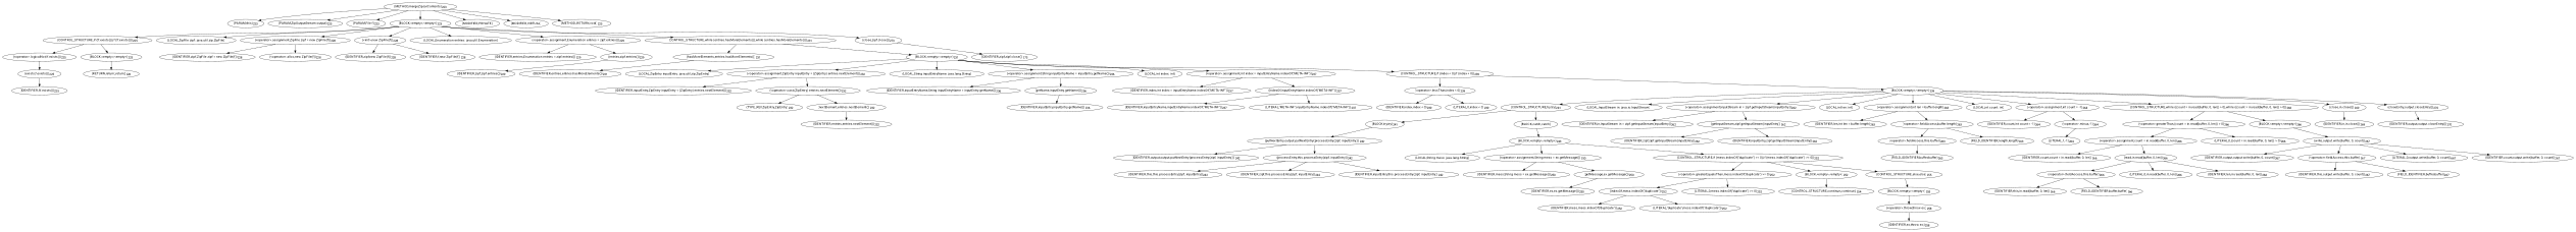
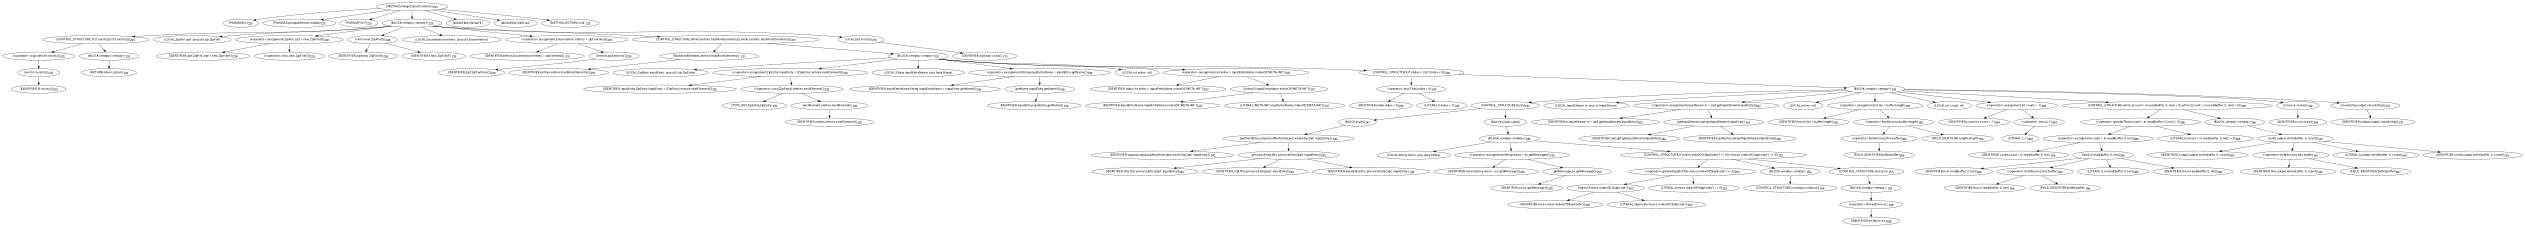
  digraph {
    fontname=Roboto
    node [fontname=Roboto]
    edge [fontname=Roboto]
    n1 [label=<(METHOD,mergeZipJarContents)<SUB>223</SUB>>]
    n2 [label=<(PARAM,this)<SUB>223</SUB>>]
    n3 [label=<(PARAM,ZipOutputStream output)<SUB>223</SUB>>]
    n4 [label=<(PARAM,File f)<SUB>223</SUB>>]
    n5 [label=<(BLOCK,&lt;empty&gt;,&lt;empty&gt;)<SUB>223</SUB>>]
    n6 [label=<(MODIFIER,PRIVATE)>]
    n7 [label=<(MODIFIER,VIRTUAL)>]
    n8 [label=<(METHOD_RETURN,void)<SUB>223</SUB>>]
    n9 [label=<(CONTROL_STRUCTURE,if (!f.exists()),if (!f.exists()))<SUB>225</SUB>>]
    n10 [label=<(LOCAL,ZipFile zipf: java.util.zip.ZipFile)>]
    n11 [label=<(&lt;operator&gt;.assignment,ZipFile zipf = new ZipFile(f))<SUB>228</SUB>>]
    n12 [label=<(&lt;init&gt;,new ZipFile(f))<SUB>228</SUB>>]
    n13 [label=<(LOCAL,Enumeration entries: java.util.Enumeration)>]
    n14 [label=<(&lt;operator&gt;.assignment,Enumeration entries = zipf.entries())<SUB>229</SUB>>]
    n15 [label=<(CONTROL_STRUCTURE,while (entries.hasMoreElements()),while (entries.hasMoreElements()))<SUB>231</SUB>>]
    n16 [label=<(close,zipf.close())<SUB>273</SUB>>]
    n17 [label=<(&lt;operator&gt;.logicalNot,!f.exists())<SUB>225</SUB>>]
    n18 [label=<(BLOCK,&lt;empty&gt;,&lt;empty&gt;)<SUB>225</SUB>>]
    n19 [label=<(IDENTIFIER,zipf,ZipFile zipf = new ZipFile(f))<SUB>228</SUB>>]
    n20 [label=<(&lt;operator&gt;.alloc,new ZipFile(f))<SUB>228</SUB>>]
    n21 [label=<(IDENTIFIER,zipf,new ZipFile(f))<SUB>228</SUB>>]
    n22 [label=<(IDENTIFIER,f,new ZipFile(f))<SUB>228</SUB>>]
    n23 [label=<(IDENTIFIER,entries,Enumeration entries = zipf.entries())<SUB>229</SUB>>]
    n24 [label=<(entries,zipf.entries())<SUB>229</SUB>>]
    n25 [label=<(hasMoreElements,entries.hasMoreElements())<SUB>231</SUB>>]
    n26 [label=<(BLOCK,&lt;empty&gt;,&lt;empty&gt;)<SUB>231</SUB>>]
    n27 [label=<(IDENTIFIER,zipf,zipf.close())<SUB>273</SUB>>]
    n28 [label=<(exists,f.exists())<SUB>225</SUB>>]
    n29 [label=<(RETURN,return;,return;)<SUB>226</SUB>>]
    n30 [label=<(IDENTIFIER,f,f.exists())<SUB>225</SUB>>]
    n31 [label=<(IDENTIFIER,zipf,zipf.entries())<SUB>229</SUB>>]
    n32 [label=<(IDENTIFIER,entries,entries.hasMoreElements())<SUB>231</SUB>>]
    n33 [label=<(LOCAL,ZipEntry inputEntry: java.util.zip.ZipEntry)>]
    n34 [label=<(&lt;operator&gt;.assignment,ZipEntry inputEntry = (ZipEntry) entries.nextElement())<SUB>232</SUB>>]
    n35 [label=<(LOCAL,String inputEntryName: java.lang.String)>]
    n36 [label=<(&lt;operator&gt;.assignment,String inputEntryName = inputEntry.getName())<SUB>236</SUB>>]
    n37 [label=<(LOCAL,int index: int)>]
    n38 [label=<(&lt;operator&gt;.assignment,int index = inputEntryName.indexOf(&quot;META-INF&quot;))<SUB>237</SUB>>]
    n39 [label=<(CONTROL_STRUCTURE,if (index &lt; 0),if (index &lt; 0))<SUB>239</SUB>>]
    n40 [label=<(IDENTIFIER,inputEntry,ZipEntry inputEntry = (ZipEntry) entries.nextElement())<SUB>232</SUB>>]
    n41 [label=<(&lt;operator&gt;.cast,(ZipEntry) entries.nextElement())<SUB>232</SUB>>]
    n42 [label=<(IDENTIFIER,inputEntryName,String inputEntryName = inputEntry.getName())<SUB>236</SUB>>]
    n43 [label=<(getName,inputEntry.getName())<SUB>236</SUB>>]
    n44 [label=<(IDENTIFIER,index,int index = inputEntryName.indexOf(&quot;META-INF&quot;))<SUB>237</SUB>>]
    n45 [label=<(indexOf,inputEntryName.indexOf(&quot;META-INF&quot;))<SUB>237</SUB>>]
    n46 [label=<(&lt;operator&gt;.lessThan,index &lt; 0)<SUB>239</SUB>>]
    n47 [label=<(BLOCK,&lt;empty&gt;,&lt;empty&gt;)<SUB>239</SUB>>]
    n48 [label=<(TYPE_REF,ZipEntry,ZipEntry)<SUB>232</SUB>>]
    n49 [label=<(nextElement,entries.nextElement())<SUB>232</SUB>>]
    n50 [label=<(IDENTIFIER,entries,entries.nextElement())<SUB>232</SUB>>]
    n51 [label=<(IDENTIFIER,inputEntry,inputEntry.getName())<SUB>236</SUB>>]
    n52 [label=<(IDENTIFIER,inputEntryName,inputEntryName.indexOf(&quot;META-INF&quot;))<SUB>237</SUB>>]
    n53 [label=<(LITERAL,&quot;META-INF&quot;,inputEntryName.indexOf(&quot;META-INF&quot;))<SUB>237</SUB>>]
    n54 [label=<(IDENTIFIER,index,index &lt; 0)<SUB>239</SUB>>]
    n55 [label=<(LITERAL,0,index &lt; 0)<SUB>239</SUB>>]
    n56 [label=<(CONTROL_STRUCTURE,try,try)<SUB>241</SUB>>]
    n57 [label=<(LOCAL,InputStream in: java.io.InputStream)>]
    n58 [label=<(&lt;operator&gt;.assignment,InputStream in = zipf.getInputStream(inputEntry))<SUB>262</SUB>>]
    n59 [label=<(LOCAL,int len: int)>]
    n60 [label=<(&lt;operator&gt;.assignment,int len = buffer.length)<SUB>263</SUB>>]
    n61 [label=<(LOCAL,int count: int)>]
    n62 [label=<(&lt;operator&gt;.assignment,int count = -1)<SUB>264</SUB>>]
    n63 [label=<(CONTROL_STRUCTURE,while ((count = in.read(buffer, 0, len)) &gt; 0),while ((count = in.read(buffer, 0, len)) &gt; 0))<SUB>266</SUB>>]
    n64 [label=<(close,in.close())<SUB>269</SUB>>]
    n65 [label=<(closeEntry,output.closeEntry())<SUB>270</SUB>>]
    n66 [label=<(BLOCK,try,try)<SUB>241</SUB>>]
    n67 [label=<(BLOCK,catch,catch)>]
    n68 [label=<(IDENTIFIER,in,InputStream in = zipf.getInputStream(inputEntry))<SUB>262</SUB>>]
    n69 [label=<(getInputStream,zipf.getInputStream(inputEntry))<SUB>262</SUB>>]
    n70 [label=<(IDENTIFIER,len,int len = buffer.length)<SUB>263</SUB>>]
    n71 [label=<(&lt;operator&gt;.fieldAccess,buffer.length)<SUB>263</SUB>>]
    n72 [label=<(IDENTIFIER,count,int count = -1)<SUB>264</SUB>>]
    n73 [label=<(&lt;operator&gt;.minus,-1)<SUB>264</SUB>>]
    n74 [label=<(&lt;operator&gt;.greaterThan,(count = in.read(buffer, 0, len)) &gt; 0)<SUB>266</SUB>>]
    n75 [label=<(BLOCK,&lt;empty&gt;,&lt;empty&gt;)<SUB>266</SUB>>]
    n76 [label=<(IDENTIFIER,in,in.close())<SUB>269</SUB>>]
    n77 [label=<(IDENTIFIER,output,output.closeEntry())<SUB>270</SUB>>]
    n78 [label=<(putNextEntry,output.putNextEntry(processEntry(zipf, inputEntry)))<SUB>242</SUB>>]
    n79 [label=<(BLOCK,&lt;empty&gt;,&lt;empty&gt;)<SUB>243</SUB>>]
    n80 [label=<(IDENTIFIER,output,output.putNextEntry(processEntry(zipf, inputEntry)))<SUB>242</SUB>>]
    n81 [label=<(processEntry,this.processEntry(zipf, inputEntry))<SUB>242</SUB>>]
    n82 [label=<(IDENTIFIER,this,this.processEntry(zipf, inputEntry))<SUB>242</SUB>>]
    n83 [label=<(IDENTIFIER,zipf,this.processEntry(zipf, inputEntry))<SUB>242</SUB>>]
    n84 [label=<(IDENTIFIER,inputEntry,this.processEntry(zipf, inputEntry))<SUB>242</SUB>>]
    n85 [label=<(LOCAL,String mess: java.lang.String)>]
    n86 [label=<(&lt;operator&gt;.assignment,String mess = ex.getMessage())<SUB>250</SUB>>]
    n87 [label=<(CONTROL_STRUCTURE,if (mess.indexOf(&quot;duplicate&quot;) &gt;= 0),if (mess.indexOf(&quot;duplicate&quot;) &gt;= 0))<SUB>252</SUB>>]
    n88 [label=<(IDENTIFIER,mess,String mess = ex.getMessage())<SUB>250</SUB>>]
    n89 [label=<(getMessage,ex.getMessage())<SUB>250</SUB>>]
    n90 [label=<(&lt;operator&gt;.greaterEqualsThan,mess.indexOf(&quot;duplicate&quot;) &gt;= 0)<SUB>252</SUB>>]
    n91 [label=<(BLOCK,&lt;empty&gt;,&lt;empty&gt;)<SUB>252</SUB>>]
    n92 [label=<(CONTROL_STRUCTURE,else,else)<SUB>255</SUB>>]
    n93 [label=<(IDENTIFIER,ex,ex.getMessage())<SUB>250</SUB>>]
    n94 [label=<(indexOf,mess.indexOf(&quot;duplicate&quot;))<SUB>252</SUB>>]
    n95 [label=<(LITERAL,0,mess.indexOf(&quot;duplicate&quot;) &gt;= 0)<SUB>252</SUB>>]
    n96 [label=<(CONTROL_STRUCTURE,continue;,continue;)<SUB>254</SUB>>]
    n97 [label=<(BLOCK,&lt;empty&gt;,&lt;empty&gt;)<SUB>255</SUB>>]
    n98 [label=<(IDENTIFIER,mess,mess.indexOf(&quot;duplicate&quot;))<SUB>252</SUB>>]
    n99 [label=<(LITERAL,&quot;duplicate&quot;,mess.indexOf(&quot;duplicate&quot;))<SUB>252</SUB>>]
    n100 [label=<(&lt;operator&gt;.throw,throw ex;)<SUB>258</SUB>>]
    n101 [label=<(IDENTIFIER,ex,throw ex;)<SUB>258</SUB>>]
    n102 [label=<(IDENTIFIER,zipf,zipf.getInputStream(inputEntry))<SUB>262</SUB>>]
    n103 [label=<(IDENTIFIER,inputEntry,zipf.getInputStream(inputEntry))<SUB>262</SUB>>]
    n104 [label=<(&lt;operator&gt;.fieldAccess,this.buffer)<SUB>263</SUB>>]
    n105 [label=<(FIELD_IDENTIFIER,length,length)<SUB>263</SUB>>]
    n106 [label=<(FIELD_IDENTIFIER,buffer,buffer)<SUB>263</SUB>>]
    n107 [label=<(LITERAL,1,-1)<SUB>264</SUB>>]
    n108 [label=<(&lt;operator&gt;.assignment,count = in.read(buffer, 0, len))<SUB>266</SUB>>]
    n109 [label=<(LITERAL,0,(count = in.read(buffer, 0, len)) &gt; 0)<SUB>266</SUB>>]
    n110 [label=<(write,output.write(buffer, 0, count))<SUB>267</SUB>>]
    n111 [label=<(IDENTIFIER,count,count = in.read(buffer, 0, len))<SUB>266</SUB>>]
    n112 [label=<(read,in.read(buffer, 0, len))<SUB>266</SUB>>]
+   n113 [label=<(IDENTIFIER,in,in.read(buffer, 0, len))<SUB>266</SUB>>]
    n114 [label=<(&lt;operator&gt;.fieldAccess,this.buffer)<SUB>266</SUB>>]
    n115 [label=<(LITERAL,0,in.read(buffer, 0, len))<SUB>266</SUB>>]
    n116 [label=<(IDENTIFIER,len,in.read(buffer, 0, len))<SUB>266</SUB>>]
    n117 [label=<(IDENTIFIER,this,in.read(buffer, 0, len))<SUB>266</SUB>>]
    n118 [label=<(FIELD_IDENTIFIER,buffer,buffer)<SUB>266</SUB>>]
    n119 [label=<(IDENTIFIER,output,output.write(buffer, 0, count))<SUB>267</SUB>>]
    n120 [label=<(&lt;operator&gt;.fieldAccess,this.buffer)<SUB>267</SUB>>]
    n121 [label=<(LITERAL,0,output.write(buffer, 0, count))<SUB>667</SUB>>]
    n122 [label=<(IDENTIFIER,count,output.write(buffer, 0, count))<SUB>267</SUB>>]
    n123 [label=<(IDENTIFIER,this,output.write(buffer, 0, count))<SUB>267</SUB>>]
    n124 [label=<(FIELD_IDENTIFIER,buffer,buffer)<SUB>267</SUB>>]
    n1 -> n2
    n1 -> n3
    n1 -> n4
    n1 -> n5
    n1 -> n6
    n1 -> n7
    n1 -> n8
    n5 -> n9
    n5 -> n10
    n5 -> n11
    n5 -> n12
    n5 -> n13
    n5 -> n14
    n5 -> n15
    n5 -> n16
    n9 -> n17
    n9 -> n18
    n11 -> n19
    n11 -> n20
    n12 -> n21
    n12 -> n22
    n14 -> n23
    n14 -> n24
    n15 -> n25
    n15 -> n26
    n16 -> n27
    n17 -> n28
    n18 -> n29
    n24 -> n31
    n25 -> n32
    n26 -> n33
    n26 -> n34
    n26 -> n35
    n26 -> n36
    n26 -> n37
    n26 -> n38
    n26 -> n39
    n28 -> n30
    n34 -> n40
    n34 -> n41
    n36 -> n42
    n36 -> n43
    n38 -> n44
    n38 -> n45
    n39 -> n46
    n39 -> n47
    n41 -> n48
    n41 -> n49
    n43 -> n51
    n45 -> n52
    n45 -> n53
    n46 -> n54
    n46 -> n55
    n47 -> n56
    n47 -> n57
    n47 -> n58
    n47 -> n59
    n47 -> n60
    n47 -> n61
    n47 -> n62
    n47 -> n63
    n47 -> n64
    n47 -> n65
    n49 -> n50
    n56 -> n66
    n56 -> n67
    n58 -> n68
    n58 -> n69
    n60 -> n70
    n60 -> n71
    n62 -> n72
    n62 -> n73
    n63 -> n74
    n63 -> n75
    n64 -> n76
    n65 -> n77
    n66 -> n78
    n67 -> n79
    n69 -> n102
    n69 -> n103
    n71 -> n104
    n71 -> n105
    n73 -> n107
    n74 -> n108
    n74 -> n109
    n75 -> n110
    n78 -> n80
    n78 -> n81
    n79 -> n85
    n79 -> n86
    n79 -> n87
    n81 -> n82
    n81 -> n83
    n81 -> n84
    n86 -> n88
    n86 -> n89
    n87 -> n90
    n87 -> n91
    n87 -> n92
    n89 -> n93
    n90 -> n94
    n90 -> n95
    n91 -> n96
    n92 -> n97
    n94 -> n98
    n94 -> n99
    n97 -> n100
    n100 -> n101
    n104 -> n106
    n108 -> n111
    n108 -> n112
    n110 -> n119
    n110 -> n120
    n110 -> n121
    n110 -> n122
+   n112 -> n113
    n112 -> n114
    n112 -> n115
    n112 -> n116
    n114 -> n117
    n114 -> n118
    n120 -> n123
    n120 -> n124
  }
